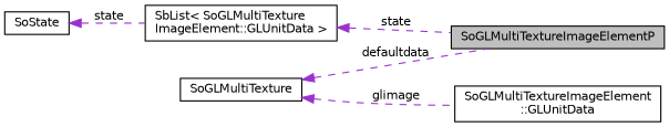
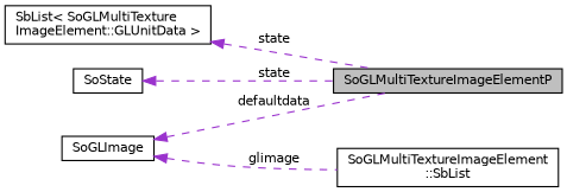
  digraph {
    rankdir=LR
    node [color=black fillcolor=white fontname=Helvetica fontsize=10 shape=record style=filled]
    edge [color=darkorchid3 dir=back fontname=Helvetica fontsize=10 labelfontname=Helvetica labelfontsize=10 style=dashed]
    n1 [fillcolor=grey75 fontcolor=black height=0.2 label=SoGLMultiTextureImageElementP width=0.4]
    n2 [height=0.2 label="SbList\< SoGLMultiTexture\lImageElement::GLUnitData \>" width=0.4]
    n3 [height=0.2 label=SoState width=0.4]
-   n4 [height=0.2 label="SoGLMultiTextureImageElement\l::GLUnitData" width=0.4]
-   n5 [height=0.2 label=SoGLMultiTexture width=0.4]
+   n4 [height=0.2 label="SoGLMultiTextureImageElement\l::SbList" width=0.4]
+   n5 [height=0.2 label=SoGLImage width=0.4]
    n2 -> n1 [label=" state"]
-   n3 -> n2 [label=" state"]
+   n3 -> n1 [label=" state"]
    n5 -> n1 [label=" defaultdata"]
    n5 -> n4 [label=" glimage"]
  }
